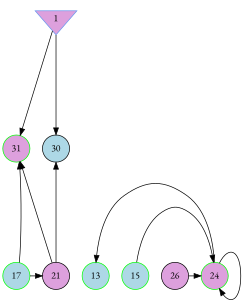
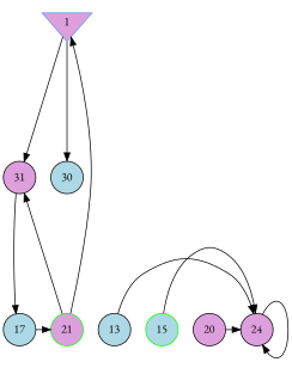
  digraph {
    fontname="EB Garamond"
    ranksep=2.0
    node [color=black fillcolor=plum fontname="EB Garamond" shape=circle style=filled]
    edge [fontname="EB Garamond"]
    n1 [color=cornflowerblue label=1 shape=invtriangle]
-   13 [color=green fillcolor=lightblue]
+   13 [fillcolor=lightblue]
    15 [color=green fillcolor=lightblue]
-   17 [color=green fillcolor=lightblue]
-   20 [label=26]
-   21
-   24 [color=green]
+   17 [fillcolor=lightblue]
+   20
+   21 [color=green]
+   24
    30 [fillcolor=lightblue]
-   31 [color=green]
+   31
    subgraph sub_1 {
      rank=same
      n1
    }
    subgraph sub_2 {
      rank=same
      13
      15
      17
      20
      21
      24
    }
    subgraph sub_3 {
      rank=same
      30
      31
    }
    n1 -> 30
    n1 -> 31
-   24 -> 13
+   13 -> 24
    15 -> 24
    17 -> 21
-   17 -> 31
+   31 -> 17
    20 -> 24
-   21 -> 30
+   21 -> n1
    21 -> 31
    24 -> 24
  }
